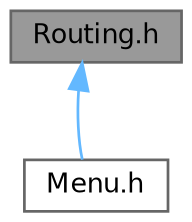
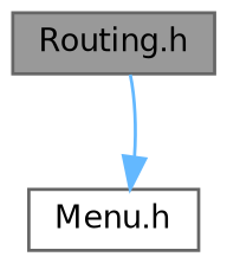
  digraph {
    node [fontname=Helvetica fontsize=10 shape=box style=filled]
    n1 [color=gray40 fillcolor=grey60 fontcolor=black height=0.2 label="Routing.h" width=0.4]
    n2 [color=grey40 fillcolor=white height=0.2 label="Menu.h" width=0.4]
-   n1 -> n2 [color=steelblue1 dir=back fontname=Helvetica fontsize=10 labelfontname=Helvetica labelfontsize=10 style=solid]
+   n2 -> n1 [color=steelblue1 dir=back fontname=Helvetica fontsize=10 labelfontname=Helvetica labelfontsize=10 style=solid]
  }
